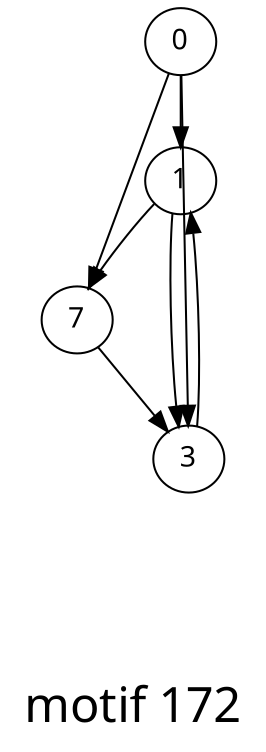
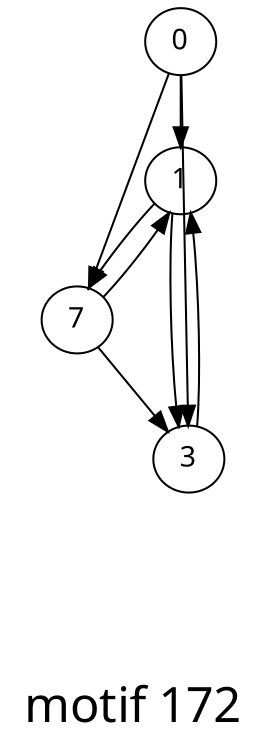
  digraph {
    fontname="Noto Sans"
    fontsize=24
    label="\nmotif 172\n"
    splines=false
    node [fontname="Noto Sans" shape=ellipse]
    edge [fontname="Noto Sans"]
    0 [height=0.3 width=0.3]
    1 [height=0.3 width=0.3]
    n3 [height=0.3 label=7 width=0.3]
    3 [height=0.3 width=0.3]
    0 -> 1
    0 -> n3
    0 -> 3
    1 -> n3
    1 -> 3
+   n3 -> 1
    n3 -> 3
    3 -> 1
  }
